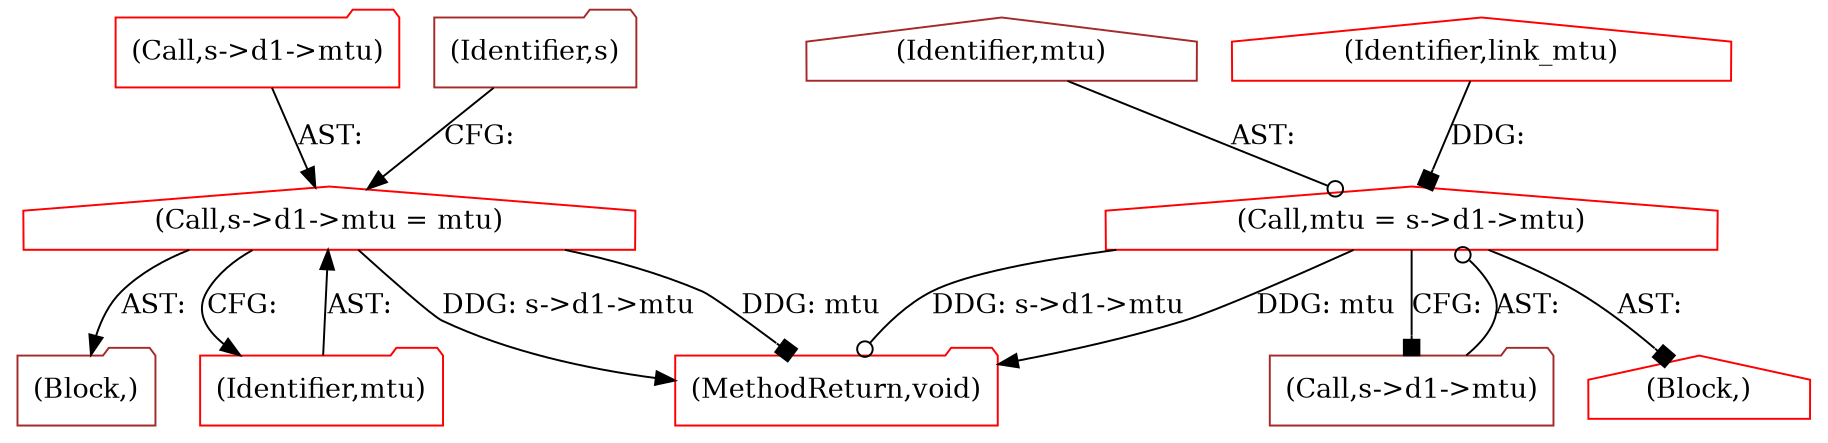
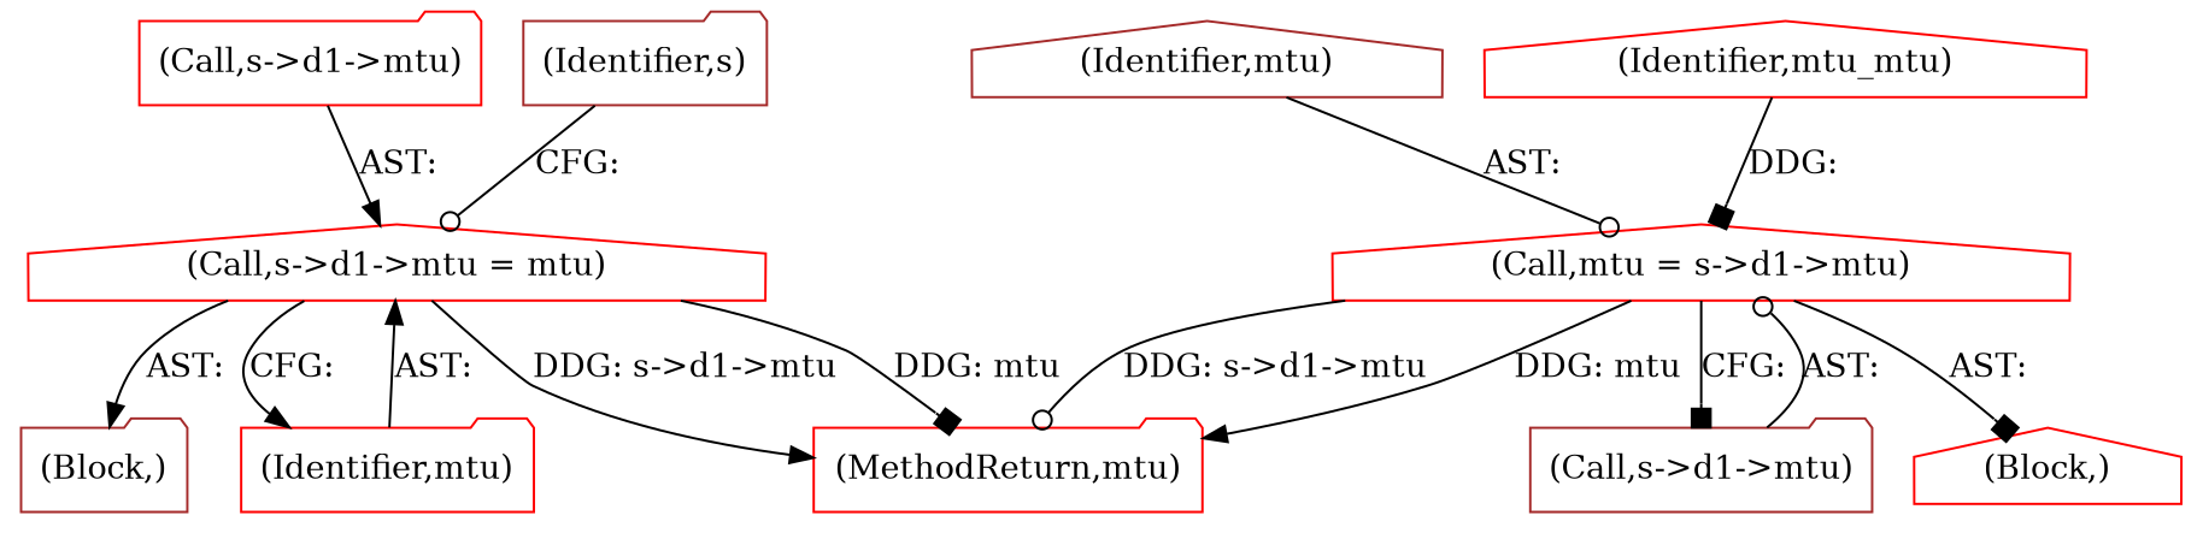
  digraph {
    node [color=red shape=folder]
    edge [arrowhead=normal]
    n1 [label="(Call,s->d1->mtu = mtu)" shape=house]
    n2 [color=brown label="(Block,)"]
-   n3 [label="(MethodReturn,void)"]
+   n3 [label="(MethodReturn,mtu)"]
    n4 [label="(Identifier,mtu)"]
    n5 [label="(Call,mtu = s->d1->mtu)" shape=house]
    n6 [color=brown label="(Call,s->d1->mtu)"]
    n7 [label="(Block,)" shape=house]
    n8 [label="(Call,s->d1->mtu)"]
    n9 [color=brown label="(Identifier,mtu)" shape=house]
    n10 [color=brown label="(Identifier,s)"]
-   n11 [label="(Identifier,link_mtu)" shape=house]
+   n11 [label="(Identifier,mtu_mtu)" shape=house]
    n1 -> n2 [label="AST: "]
    n1 -> n3 [arrowhead=box label="DDG: mtu"]
    n1 -> n3 [label="DDG: s->d1->mtu"]
    n1 -> n4 [label="CFG: "]
    n4 -> n1 [label="AST: "]
    n5 -> n3 [arrowhead=odot label="DDG: s->d1->mtu"]
    n5 -> n3 [label="DDG: mtu"]
    n5 -> n6 [arrowhead=box label="CFG: "]
    n5 -> n7 [arrowhead=box label="AST: "]
    n6 -> n5 [arrowhead=odot label="AST: "]
    n8 -> n1 [label="AST: "]
    n9 -> n5 [arrowhead=odot label="AST: "]
-   n10 -> n1 [label="CFG: "]
+   n10 -> n1 [arrowhead=odot label="CFG: "]
    n11 -> n5 [arrowhead=box label="DDG: "]
  }
